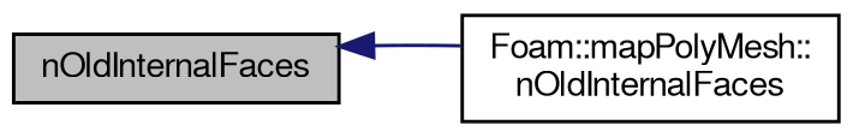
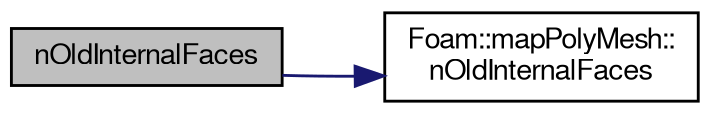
  digraph {
    rankdir=LR
    node [color=black fontname=FreeSans fontsize=10 shape=record]
    n1 [fillcolor=grey75 fontcolor=black height=0.2 label=nOldInternalFaces style=filled width=0.4]
    n2 [height=0.2 label="Foam::mapPolyMesh::\lnOldInternalFaces" width=0.4]
-   n2 -> n1 [color=midnightblue fontname=FreeSans fontsize=10 labelfontname=FreeSans labelfontsize=10 style=solid]
+   n1 -> n2 [color=midnightblue fontname=FreeSans fontsize=10 labelfontname=FreeSans labelfontsize=10 style=solid]
  }
